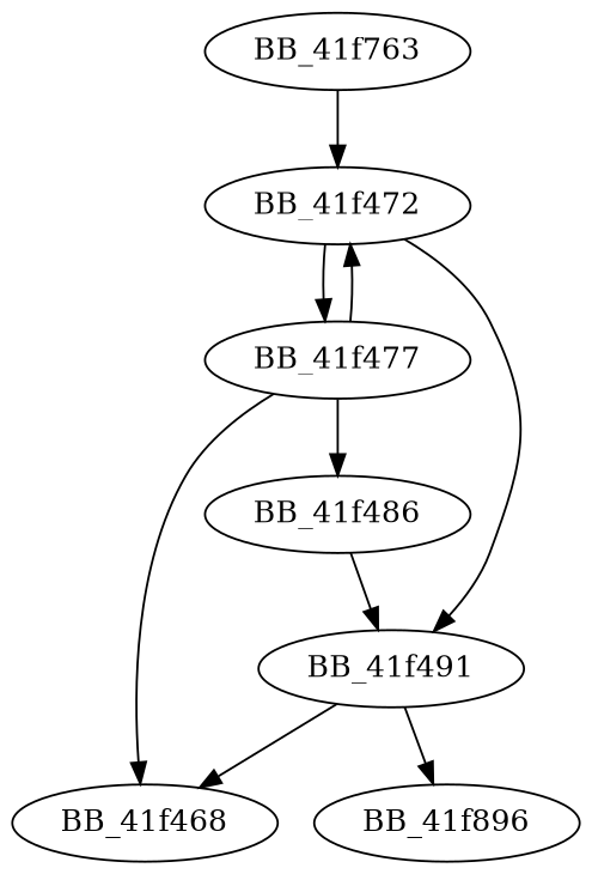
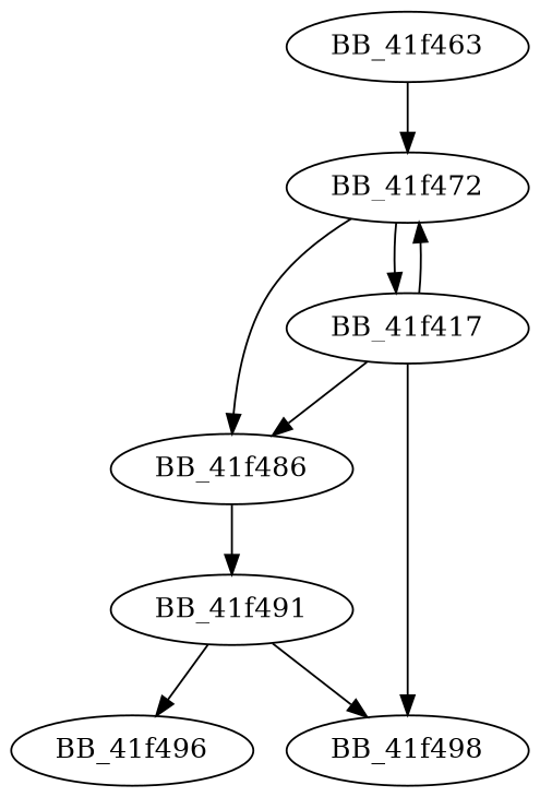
  digraph {
    fontname="DejaVu Serif"
    node [fontname="DejaVu Serif"]
    edge [fontname="DejaVu Serif"]
-   BB_41f463 [label=BB_41f763]
+   BB_41f463
    BB_41f472
-   BB_41f477
+   BB_41f477 [label=BB_41f417]
    BB_41f486
-   BB_41f498 [label=BB_41f468]
+   BB_41f498
    BB_41f491
-   BB_41f496 [label=BB_41f896]
+   BB_41f496
    BB_41f463 -> BB_41f472
    BB_41f472 -> BB_41f477
-   BB_41f472 -> BB_41f491
+   BB_41f472 -> BB_41f486
    BB_41f477 -> BB_41f472
    BB_41f477 -> BB_41f486
    BB_41f477 -> BB_41f498
    BB_41f486 -> BB_41f491
    BB_41f491 -> BB_41f498
    BB_41f491 -> BB_41f496
  }
